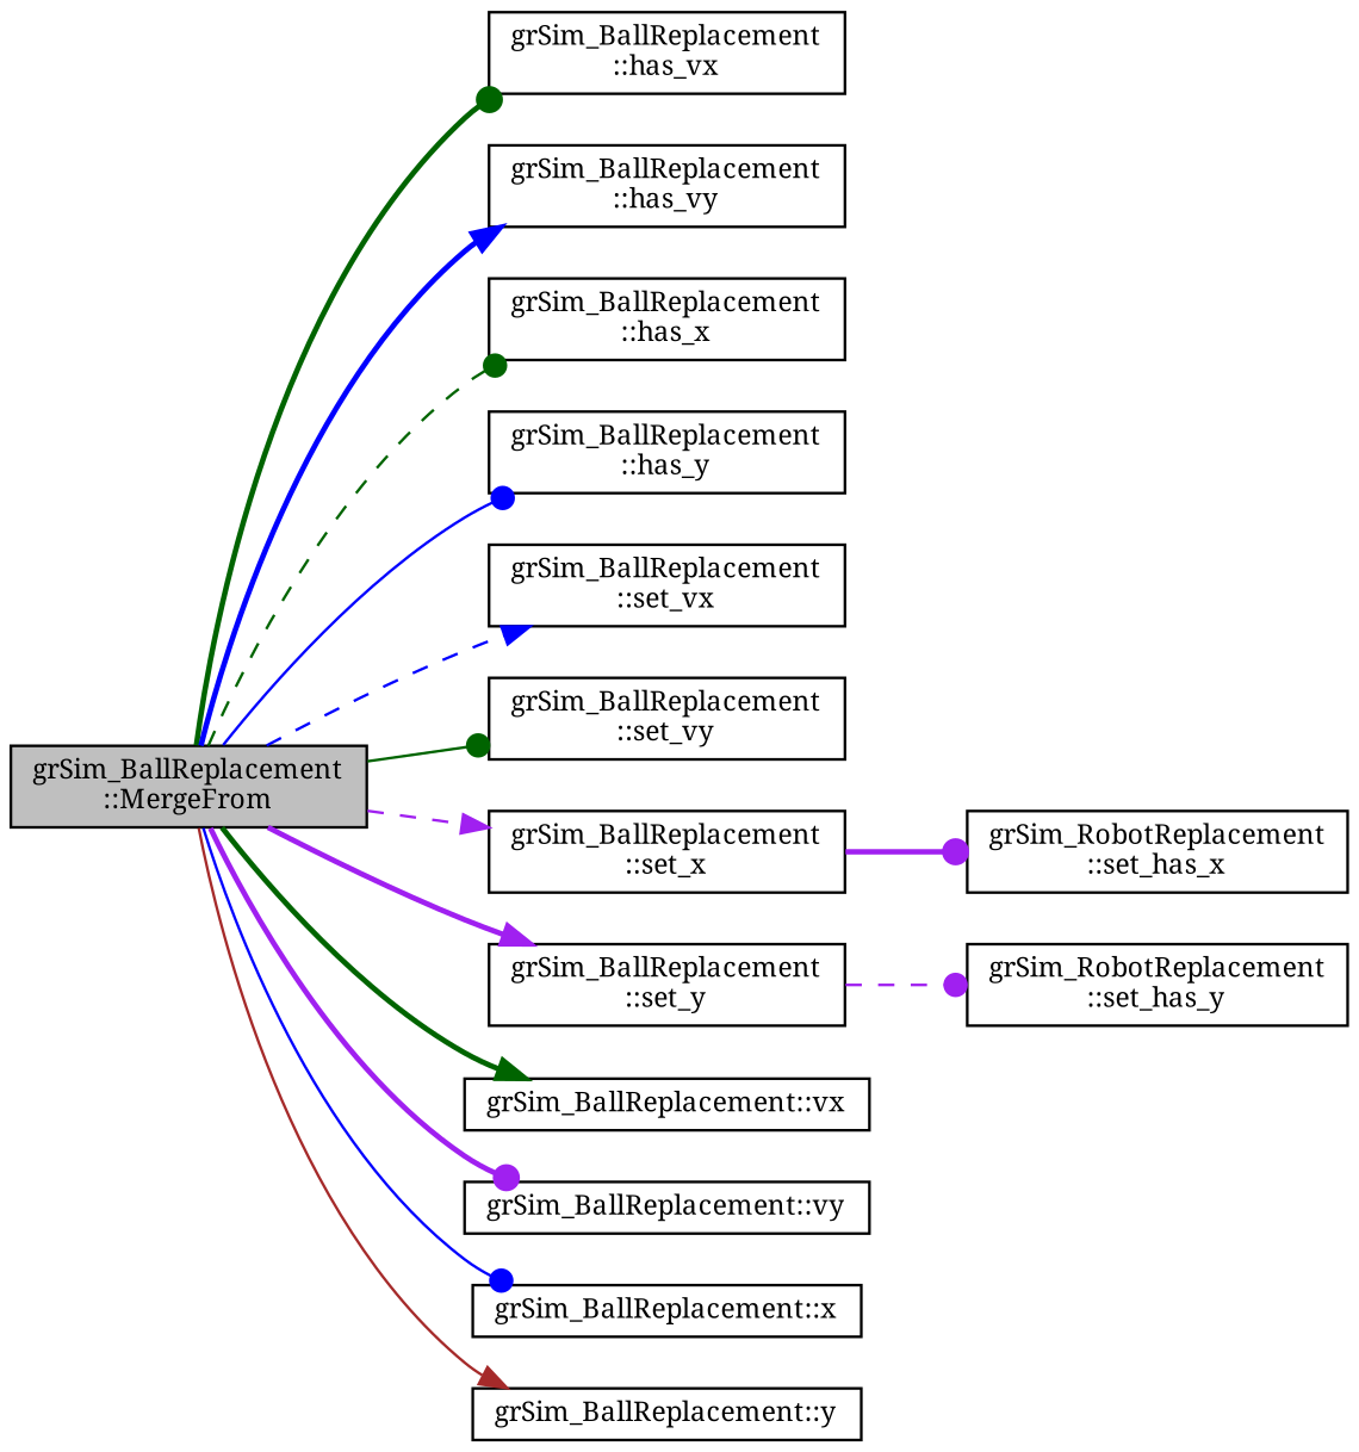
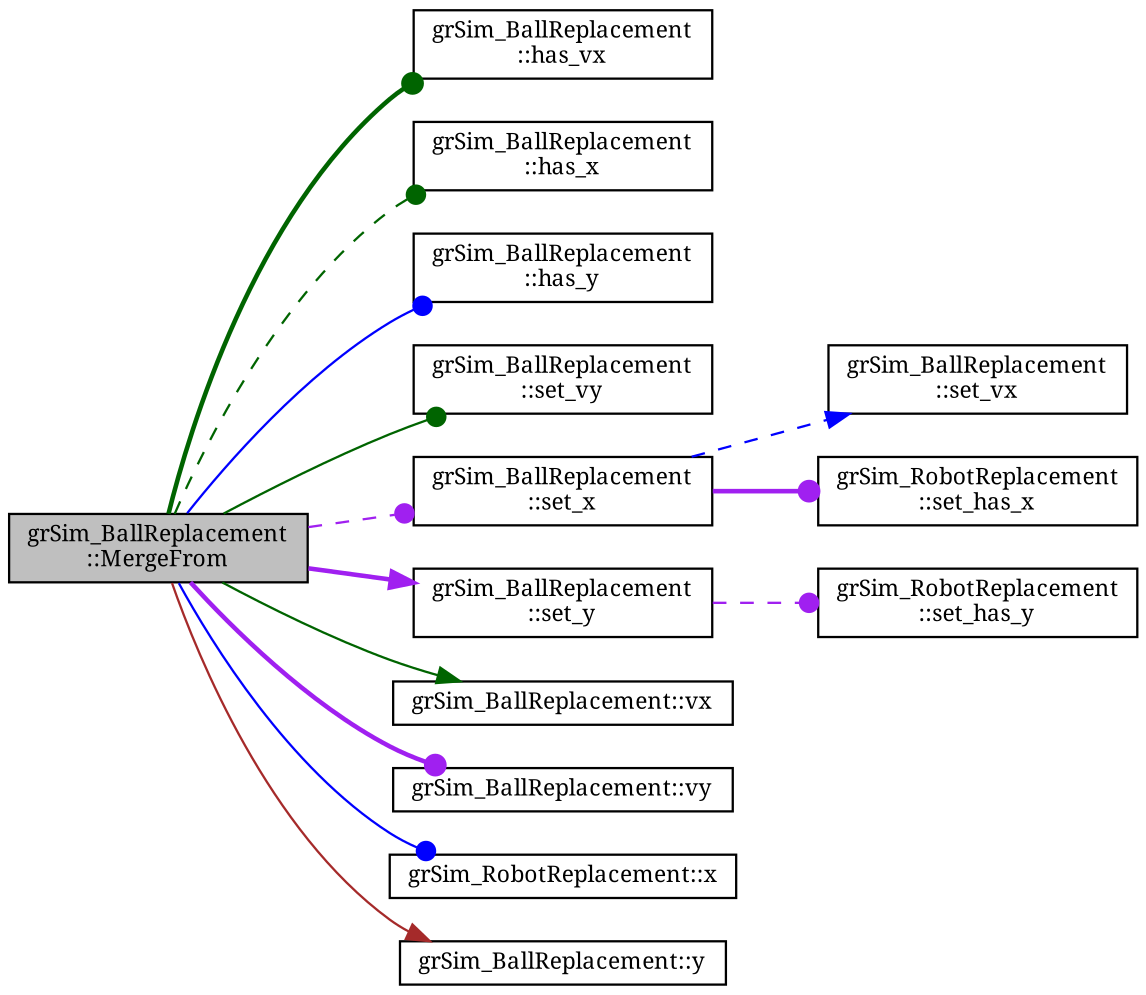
  digraph {
    fontname="Noto Serif"
    rankdir=LR
    node [color=black fillcolor=white fontname="Noto Serif" fontsize=10 shape=record style=filled]
    edge [arrowhead=dot color=purple fontname="Noto Serif" fontsize=10 labelfontname=Helvetica labelfontsize=10 style=bold]
    n1 [fillcolor=grey75 fontcolor=black height=0.2 label="grSim_BallReplacement\l::MergeFrom" width=0.4]
    n2 [height=0.2 label="grSim_BallReplacement\l::has_vx" width=0.4]
-   n3 [height=0.2 label="grSim_BallReplacement\l::has_vy" width=0.4]
    n4 [height=0.2 label="grSim_BallReplacement\l::has_x" width=0.4]
    n5 [height=0.2 label="grSim_BallReplacement\l::has_y" width=0.4]
    n6 [height=0.2 label="grSim_BallReplacement\l::set_vx" width=0.4]
    n7 [height=0.2 label="grSim_BallReplacement\l::set_vy" width=0.4]
    n8 [height=0.2 label="grSim_BallReplacement\l::set_x" width=0.4]
    n9 [height=0.2 label="grSim_BallReplacement\l::set_y" width=0.4]
    n10 [height=0.2 label="grSim_BallReplacement::vx" width=0.4]
    n11 [height=0.2 label="grSim_BallReplacement::vy" width=0.4]
-   n12 [height=0.2 label="grSim_BallReplacement::x" width=0.4]
+   n12 [height=0.2 label="grSim_RobotReplacement::x" width=0.4]
    n13 [height=0.2 label="grSim_BallReplacement::y" width=0.4]
    n14 [height=0.2 label="grSim_RobotReplacement\l::set_has_x" width=0.4]
    n15 [height=0.2 label="grSim_RobotReplacement\l::set_has_y" width=0.4]
    n1 -> n2 [color=darkgreen]
-   n1 -> n3 [arrowhead=normal color=blue]
    n1 -> n4 [color=darkgreen style=dashed]
    n1 -> n5 [color=blue style=solid]
-   n1 -> n6 [arrowhead=normal color=blue style=dashed]
+   n8 -> n6 [arrowhead=normal color=blue style=dashed]
    n1 -> n7 [color=darkgreen style=solid]
-   n1 -> n8 [arrowhead=normal style=dashed]
+   n1 -> n8 [style=dashed]
    n1 -> n9 [arrowhead=normal]
-   n1 -> n10 [arrowhead=normal color=darkgreen]
+   n1 -> n10 [arrowhead=normal color=darkgreen style=solid]
    n1 -> n11
    n1 -> n12 [color=blue style=solid]
    n1 -> n13 [arrowhead=normal color=brown style=solid]
    n8 -> n14
    n9 -> n15 [style=dashed]
  }
